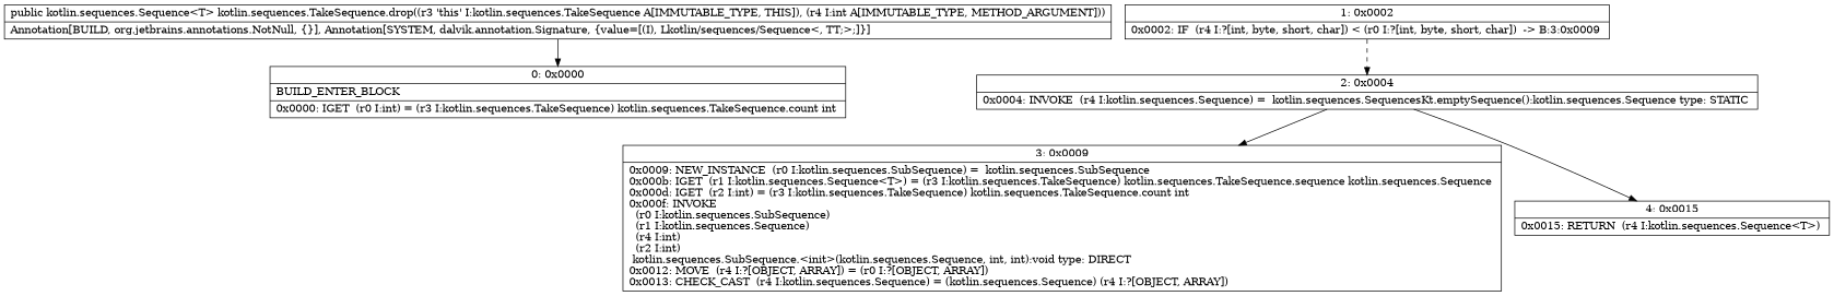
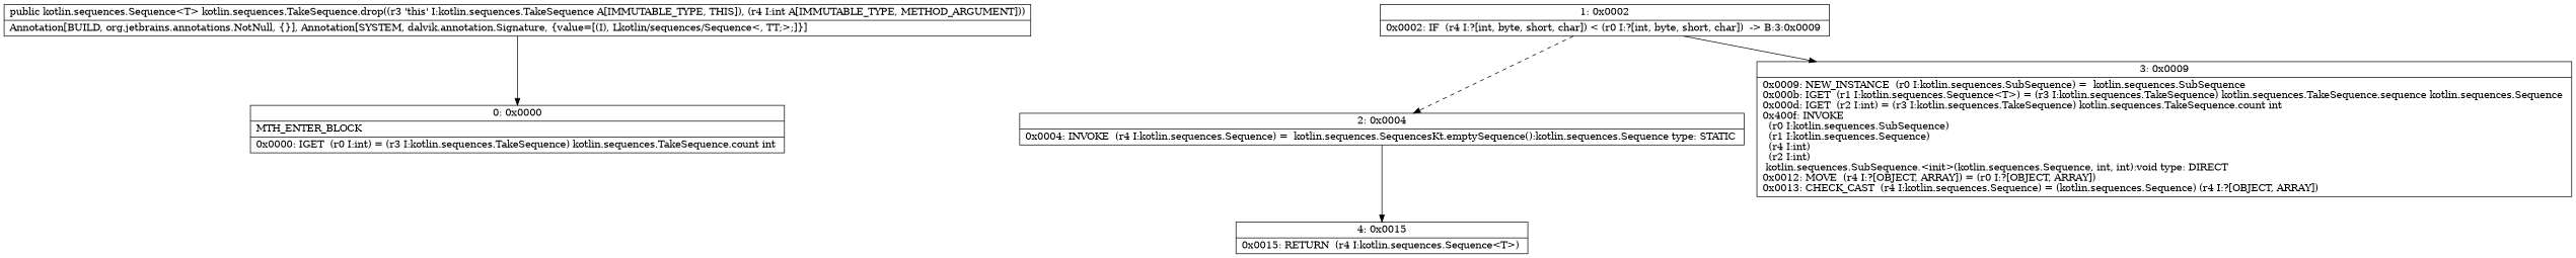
  digraph {
    node [shape=record]
-   n1 [label="{0\:\ 0x0000|BUILD_ENTER_BLOCK\l|0x0000: IGET  (r0 I:int) = (r3 I:kotlin.sequences.TakeSequence) kotlin.sequences.TakeSequence.count int \l}"]
+   n1 [label="{0\:\ 0x0000|MTH_ENTER_BLOCK\l|0x0000: IGET  (r0 I:int) = (r3 I:kotlin.sequences.TakeSequence) kotlin.sequences.TakeSequence.count int \l}"]
    n2 [label="{1\:\ 0x0002|0x0002: IF  (r4 I:?[int, byte, short, char]) \< (r0 I:?[int, byte, short, char])  \-\> B:3:0x0009 \l}"]
    n3 [label="{2\:\ 0x0004|0x0004: INVOKE  (r4 I:kotlin.sequences.Sequence) =  kotlin.sequences.SequencesKt.emptySequence():kotlin.sequences.Sequence type: STATIC \l}"]
-   n4 [label="{3\:\ 0x0009|0x0009: NEW_INSTANCE  (r0 I:kotlin.sequences.SubSequence) =  kotlin.sequences.SubSequence \l0x000b: IGET  (r1 I:kotlin.sequences.Sequence\<T\>) = (r3 I:kotlin.sequences.TakeSequence) kotlin.sequences.TakeSequence.sequence kotlin.sequences.Sequence \l0x000d: IGET  (r2 I:int) = (r3 I:kotlin.sequences.TakeSequence) kotlin.sequences.TakeSequence.count int \l0x000f: INVOKE  \l  (r0 I:kotlin.sequences.SubSequence)\l  (r1 I:kotlin.sequences.Sequence)\l  (r4 I:int)\l  (r2 I:int)\l kotlin.sequences.SubSequence.\<init\>(kotlin.sequences.Sequence, int, int):void type: DIRECT \l0x0012: MOVE  (r4 I:?[OBJECT, ARRAY]) = (r0 I:?[OBJECT, ARRAY]) \l0x0013: CHECK_CAST  (r4 I:kotlin.sequences.Sequence) = (kotlin.sequences.Sequence) (r4 I:?[OBJECT, ARRAY]) \l}"]
+   n4 [label="{3\:\ 0x0009|0x0009: NEW_INSTANCE  (r0 I:kotlin.sequences.SubSequence) =  kotlin.sequences.SubSequence \l0x000b: IGET  (r1 I:kotlin.sequences.Sequence\<T\>) = (r3 I:kotlin.sequences.TakeSequence) kotlin.sequences.TakeSequence.sequence kotlin.sequences.Sequence \l0x000d: IGET  (r2 I:int) = (r3 I:kotlin.sequences.TakeSequence) kotlin.sequences.TakeSequence.count int \l0x400f: INVOKE  \l  (r0 I:kotlin.sequences.SubSequence)\l  (r1 I:kotlin.sequences.Sequence)\l  (r4 I:int)\l  (r2 I:int)\l kotlin.sequences.SubSequence.\<init\>(kotlin.sequences.Sequence, int, int):void type: DIRECT \l0x0012: MOVE  (r4 I:?[OBJECT, ARRAY]) = (r0 I:?[OBJECT, ARRAY]) \l0x0013: CHECK_CAST  (r4 I:kotlin.sequences.Sequence) = (kotlin.sequences.Sequence) (r4 I:?[OBJECT, ARRAY]) \l}"]
    n5 [label="{4\:\ 0x0015|0x0015: RETURN  (r4 I:kotlin.sequences.Sequence\<T\>) \l}"]
    n6 [label="{public kotlin.sequences.Sequence\<T\> kotlin.sequences.TakeSequence.drop((r3 'this' I:kotlin.sequences.TakeSequence A[IMMUTABLE_TYPE, THIS]), (r4 I:int A[IMMUTABLE_TYPE, METHOD_ARGUMENT]))  | Annotation[BUILD, org.jetbrains.annotations.NotNull, \{\}], Annotation[SYSTEM, dalvik.annotation.Signature, \{value=[(I), Lkotlin\/sequences\/Sequence\<, TT;\>;]\}]\l}"]
    n2 -> n3 [style=dashed]
-   n3 -> n4
+   n2 -> n4
    n3 -> n5
    n6 -> n1
  }
